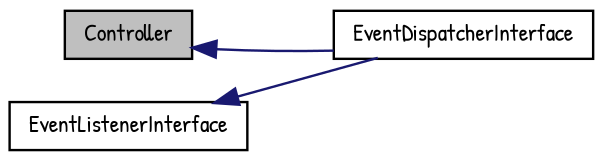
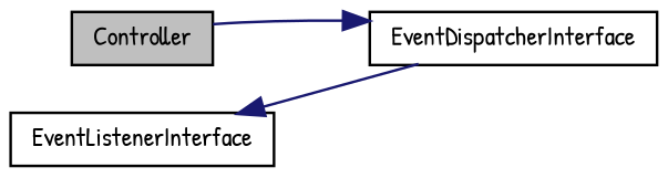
  digraph {
    fontname="Patrick Hand"
    rankdir=LR
    node [color=black fillcolor=white fontname="Patrick Hand" fontsize=10 shape=record style=filled]
    edge [color=midnightblue dir=back fontname="Patrick Hand" fontsize=10 labelfontname=Helvetica labelfontsize=10 style=solid]
    n1 [fillcolor=grey75 fontcolor=black height=0.2 label=Controller width=0.4]
    n2 [height=0.2 label=EventListenerInterface width=0.4]
    n3 [height=0.2 label=EventDispatcherInterface width=0.4]
    n2 -> n3
-   n1 -> n3
+   n3 -> n1
  }
